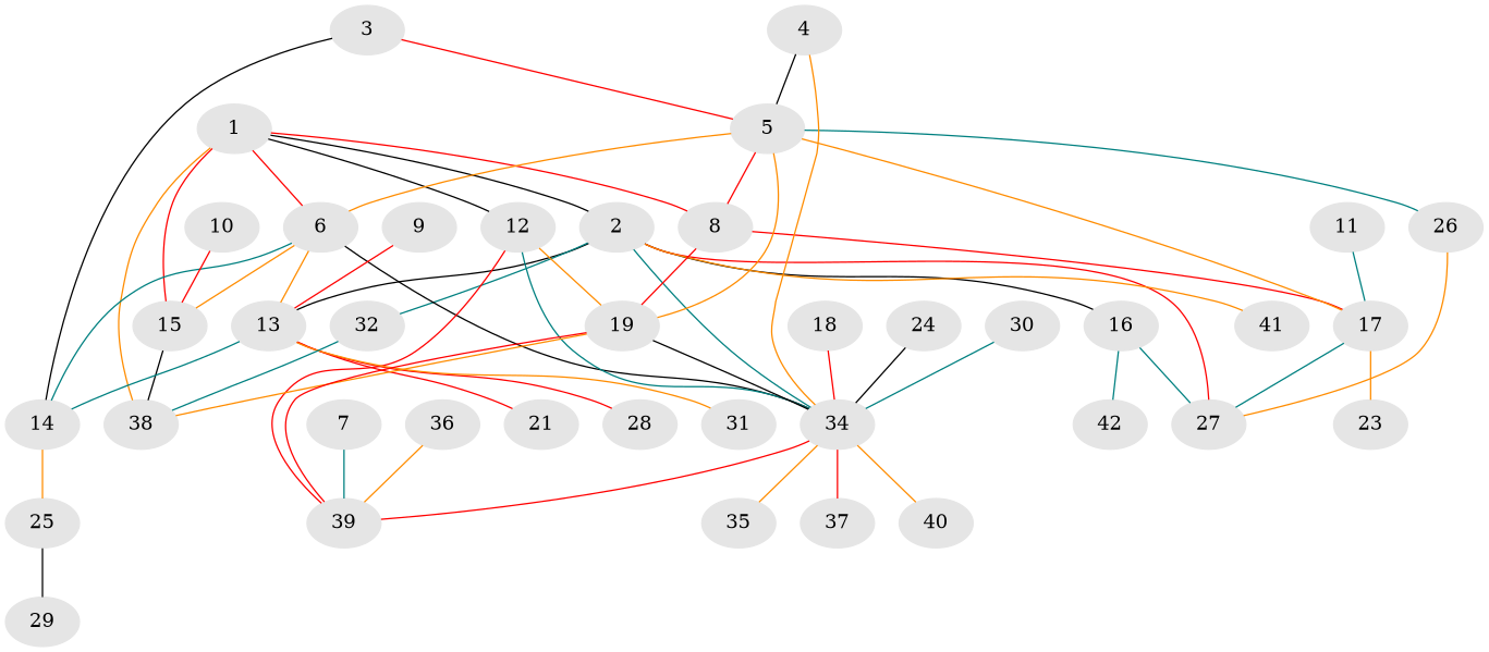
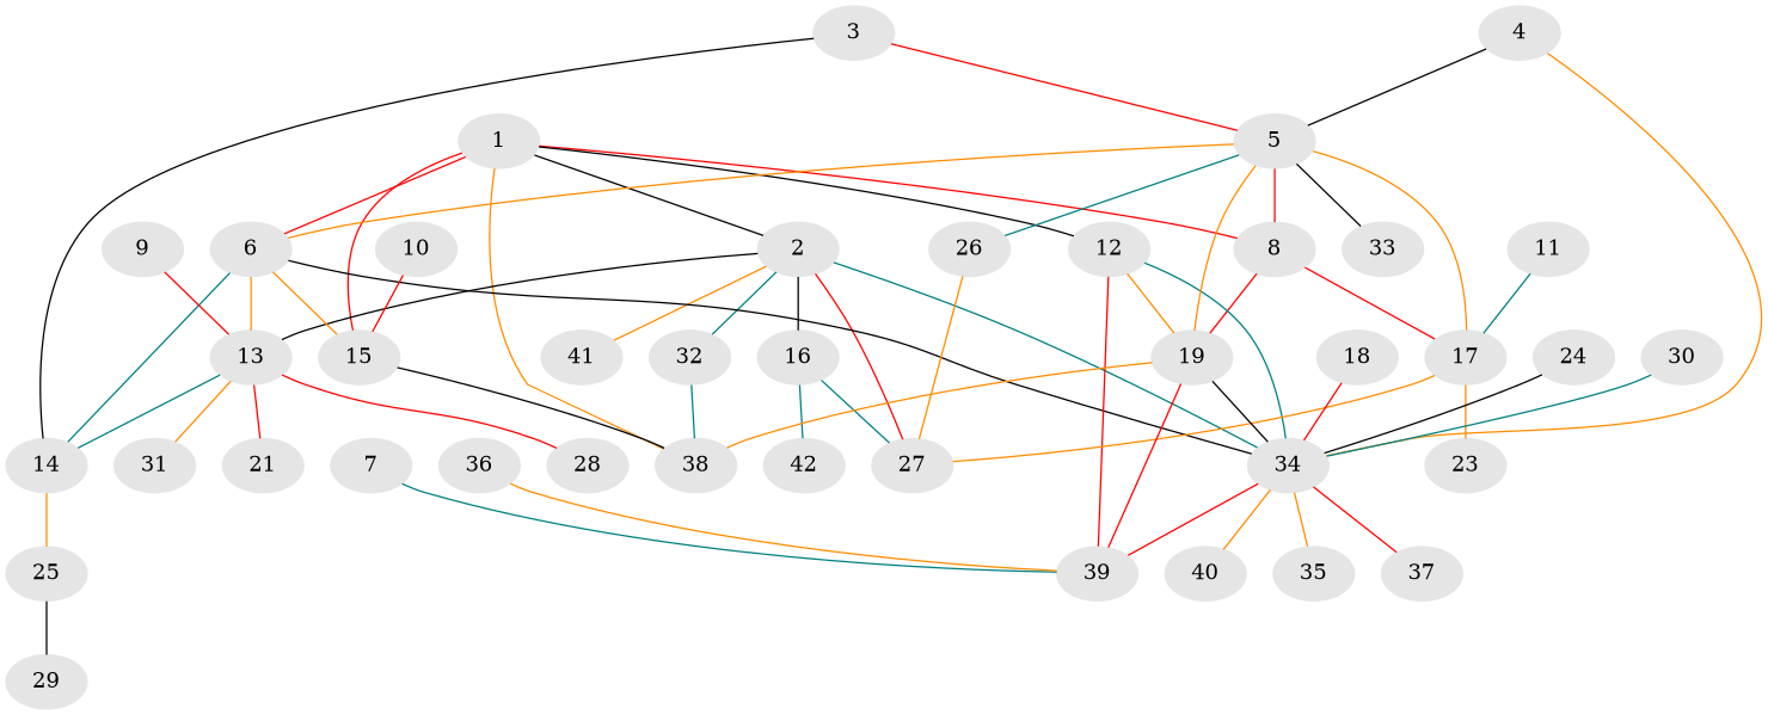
  graph {
    node [color=gray90 style=filled]
    edge [color=red weight=1.0]
    1
    2
    6
    8
    12
    15
    38
    13
    16
    27
    32
    34
    41
    14
    17
    19
    39
    21
    28
    31
    42
    35
    37
    40
    3
    5
    26
+   33
    25
    4
    23
    7
    9
    10
    11
    29
    18
    24
    30
    36
    1 -- 2 [color=black]
    1 -- 6
    1 -- 8
    1 -- 12 [color=black]
    1 -- 15 [weight=2.0]
    1 -- 38 [color=darkorange weight=2.0]
    2 -- 13 [color=black]
    2 -- 16 [color=black weight=2.0]
    2 -- 27 [weight=2.0]
    2 -- 32 [color=teal]
    2 -- 34 [color=teal]
    2 -- 41 [color=darkorange]
    6 -- 15 [color=darkorange]
    6 -- 13 [color=darkorange weight=2.0]
    6 -- 34 [color=black]
    6 -- 14 [color=teal weight=2.0]
    8 -- 17 [weight=2.0]
    8 -- 19
    12 -- 34 [color=teal]
    12 -- 19 [color=darkorange]
    12 -- 39
    15 -- 38 [color=black]
    13 -- 14 [color=teal]
    13 -- 21
    13 -- 28
    13 -- 31 [color=darkorange]
    16 -- 27 [color=teal]
    16 -- 42 [color=teal]
    32 -- 38 [color=teal]
    34 -- 39
    34 -- 35 [color=darkorange]
    34 -- 37
    34 -- 40 [color=darkorange]
    14 -- 25 [color=darkorange]
-   17 -- 27 [color=teal]
+   17 -- 27 [color=darkorange]
    17 -- 23 [color=darkorange]
    19 -- 38 [color=darkorange]
    19 -- 34 [color=black]
    19 -- 39
    3 -- 14 [color=black]
    3 -- 5
    5 -- 6 [color=darkorange]
    5 -- 8
    5 -- 17 [color=darkorange weight=2.0]
    5 -- 19 [color=darkorange]
    5 -- 26 [color=teal]
+   5 -- 33 [color=black]
    26 -- 27 [color=darkorange]
    25 -- 29 [color=black]
    4 -- 34 [color=darkorange]
    4 -- 5 [color=black]
    7 -- 39 [color=teal]
    9 -- 13
    10 -- 15
    11 -- 17 [color=teal]
    18 -- 34
    24 -- 34 [color=black]
    30 -- 34 [color=teal]
    36 -- 39 [color=darkorange]
  }
